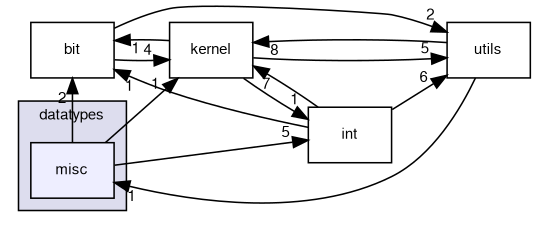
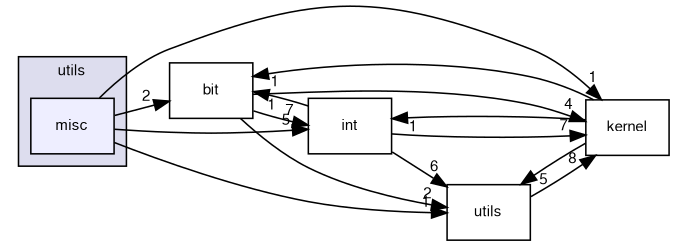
  digraph {
    compound=true
    rankdir=LR
    node [fontname=FreeSans fontsize=10 shape=box]
    edge [headlabel=1 labeldistance=1.5 labelfontname=FreeSans labelfontsize=10]
    n1 [fillcolor="#eeeeff" label=misc pencolor=black style=filled]
    n2 [label=bit]
    n3 [label=int]
    n4 [label=kernel]
    n5 [label=utils]
    subgraph cluster_1 {
      bgcolor="#ddddee"
      fontname=FreeSans
      fontsize=10
-     label=datatypes
+     label=utils
      pencolor=black
      n1
    }
    n1 -> n2 [headlabel=2]
    n1 -> n3 [headlabel=5]
    n1 -> n4
-   n5 -> n1
+   n1 -> n5
+   n2 -> n3 [headlabel=7]
    n2 -> n4 [headlabel=4]
    n2 -> n5 [headlabel=2]
    n3 -> n2
    n3 -> n4 [headlabel=7]
    n3 -> n5 [headlabel=6]
    n4 -> n2
    n4 -> n3
    n4 -> n5 [headlabel=5]
    n5 -> n4 [headlabel=8]
  }
